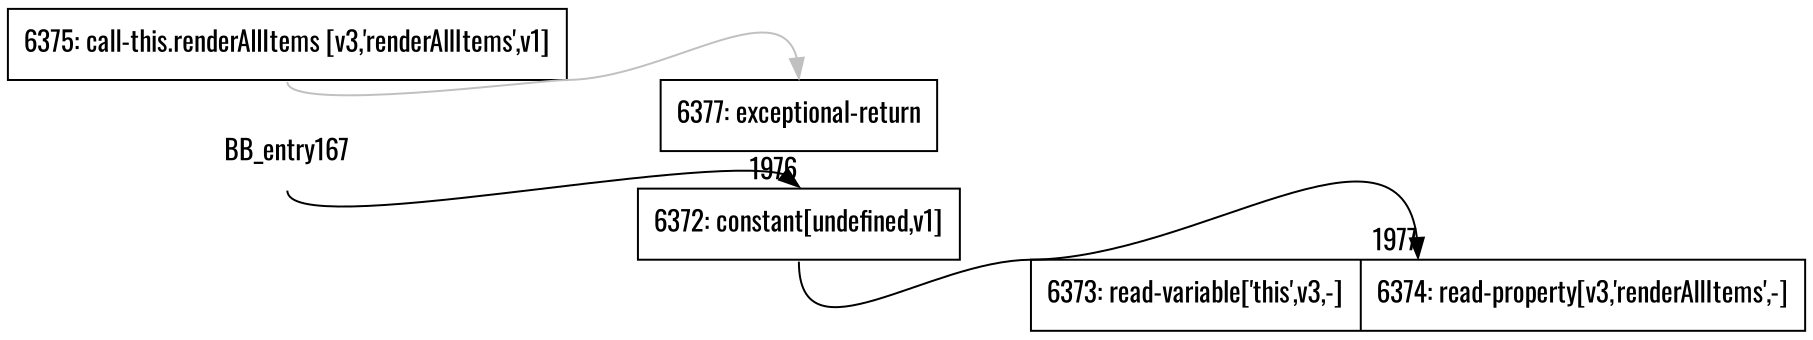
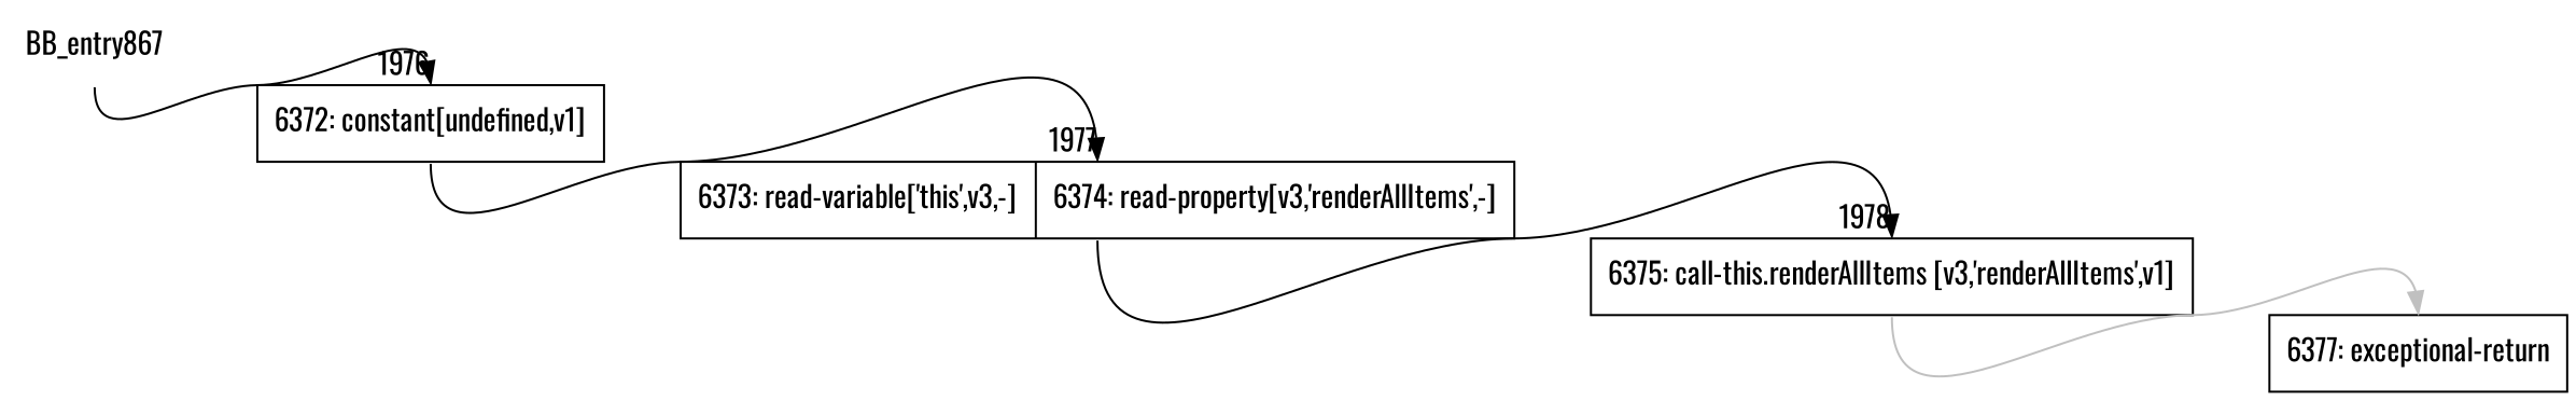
  digraph {
    fontname=Oswald
    rankdir=LR
    node [fontname=Oswald shape=record]
    edge [fontname=Oswald headport=n tailport=s]
-   BB_entry167 [shape=none]
+   BB_entry167 [shape=none label=BB_entry867]
    n2 [label="{6372: constant[undefined,v1]}"]
    n3 [label="{6373: read-variable['this',v3,-]|6374: read-property[v3,'renderAllItems',-]}"]
    n4 [label="{6375: call-this.renderAllItems [v3,'renderAllItems',v1]}"]
    n5 [label="{6377: exceptional-return}"]
    BB_entry167 -> n2 [headlabel="    1976"]
    n2 -> n3 [headlabel="      1977"]
+   n3 -> n4 [headlabel="      1978"]
    n4 -> n5 [color=gray]
  }
